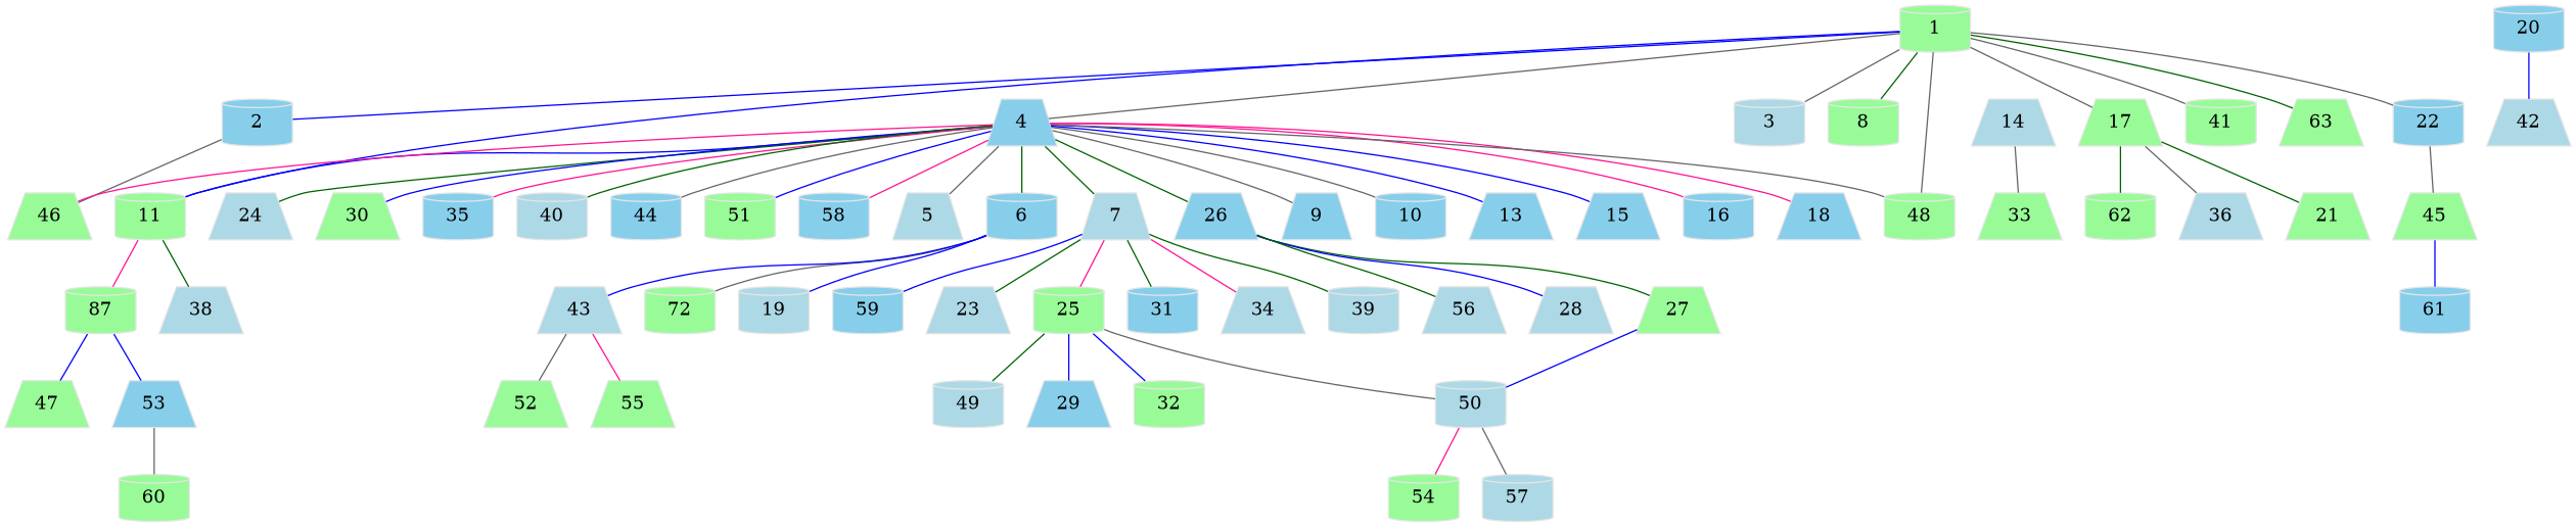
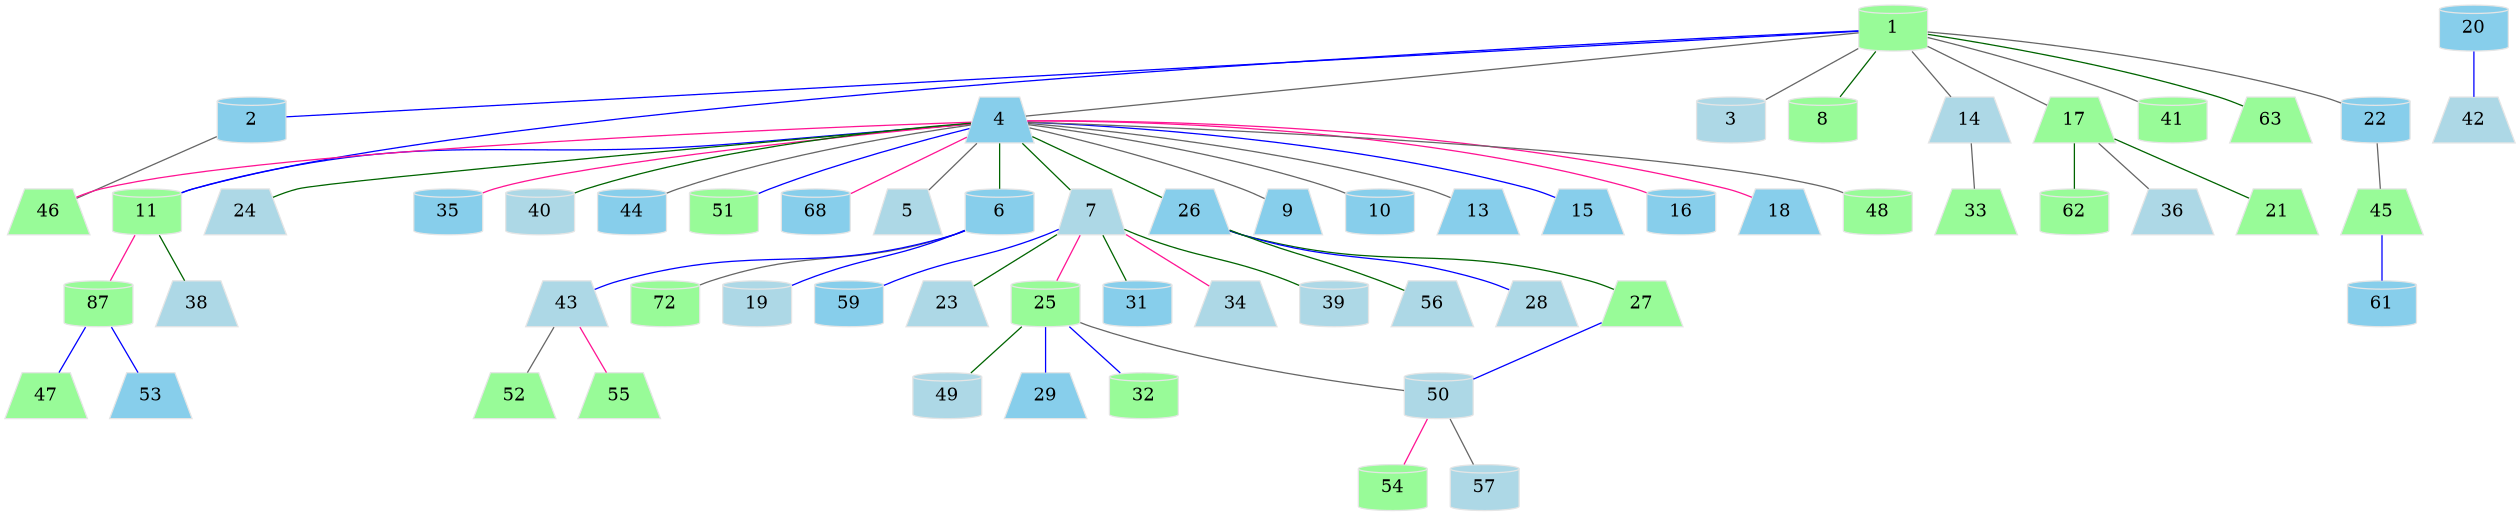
  graph {
    node [color=gray90 fillcolor=palegreen shape=cylinder style=filled]
    edge [color=gray40]
    2 [fillcolor=skyblue]
    1
    3 [fillcolor=lightblue]
    4 [fillcolor=skyblue shape=trapezium]
    8
    11
    14 [fillcolor=lightblue shape=trapezium]
    17 [shape=trapezium]
    22 [fillcolor=skyblue]
    41
    63 [shape=trapezium]
    46 [shape=trapezium]
    5 [fillcolor=lightblue shape=trapezium]
    6 [fillcolor=skyblue]
    7 [fillcolor=lightblue shape=trapezium]
    9 [fillcolor=skyblue shape=trapezium]
    10 [fillcolor=skyblue]
    13 [fillcolor=skyblue shape=trapezium]
    15 [fillcolor=skyblue shape=trapezium]
    16 [fillcolor=skyblue]
    18 [fillcolor=skyblue shape=trapezium]
    24 [fillcolor=lightblue shape=trapezium]
    26 [fillcolor=skyblue shape=trapezium]
-   30 [shape=trapezium]
    35 [fillcolor=skyblue]
    40 [fillcolor=lightblue]
    44 [fillcolor=skyblue]
    48
    51
-   58 [fillcolor=skyblue]
+   58 [fillcolor=skyblue label=68]
    n31 [label=87]
    38 [fillcolor=lightblue shape=trapezium]
    33 [shape=trapezium]
    21 [shape=trapezium]
    62
    36 [fillcolor=lightblue shape=trapezium]
    45 [shape=trapezium]
    n38 [label=72]
    19 [fillcolor=lightblue]
    43 [fillcolor=lightblue shape=trapezium]
    23 [fillcolor=lightblue shape=trapezium]
    25
    31 [fillcolor=skyblue]
    34 [fillcolor=lightblue shape=trapezium]
    39 [fillcolor=lightblue]
    59 [fillcolor=skyblue]
    27 [shape=trapezium]
    28 [fillcolor=lightblue shape=trapezium]
    56 [fillcolor=lightblue shape=trapezium]
    52 [shape=trapezium]
    55 [shape=trapezium]
    29 [fillcolor=skyblue shape=trapezium]
    32
    49 [fillcolor=lightblue]
    50 [fillcolor=lightblue]
    20 [fillcolor=skyblue]
    42 [fillcolor=lightblue shape=trapezium]
    47 [shape=trapezium]
    53 [fillcolor=skyblue shape=trapezium]
    61 [fillcolor=skyblue]
    54
    57 [fillcolor=lightblue]
-   60
    2 -- 46
    1 -- 2 [color=blue]
    1 -- 3
    1 -- 4
    1 -- 8 [color=darkgreen]
    1 -- 11 [color=blue]
-   1 -- 48
+   1 -- 14
    1 -- 17
    1 -- 22
    1 -- 41
    1 -- 63 [color=darkgreen]
    4 -- 11 [color=blue]
    4 -- 46 [color=deeppink]
    4 -- 5
    4 -- 6 [color=darkgreen]
    4 -- 7 [color=darkgreen]
    4 -- 9
    4 -- 10
-   4 -- 13 [color=blue]
+   4 -- 13
    4 -- 15 [color=blue]
    4 -- 16 [color=deeppink]
    4 -- 18 [color=deeppink]
    4 -- 24 [color=darkgreen]
    4 -- 26 [color=darkgreen]
-   4 -- 30 [color=blue]
    4 -- 35 [color=deeppink]
    4 -- 40 [color=darkgreen]
    4 -- 44
    4 -- 48
    4 -- 51 [color=blue]
    4 -- 58 [color=deeppink]
    11 -- n31 [color=deeppink]
    11 -- 38 [color=darkgreen]
    14 -- 33
    17 -- 21 [color=darkgreen]
    17 -- 62 [color=darkgreen]
    17 -- 36
    22 -- 45
    6 -- n38
    6 -- 19 [color=blue]
    6 -- 43 [color=blue]
    7 -- 23 [color=darkgreen]
    7 -- 25 [color=deeppink]
    7 -- 31 [color=darkgreen]
    7 -- 34 [color=deeppink]
    7 -- 39 [color=darkgreen]
    7 -- 59 [color=blue]
    26 -- 27 [color=darkgreen]
    26 -- 28 [color=blue]
    26 -- 56 [color=darkgreen]
    n31 -- 47 [color=blue]
    n31 -- 53 [color=blue]
    45 -- 61 [color=blue]
    43 -- 52
    43 -- 55 [color=deeppink]
    25 -- 29 [color=blue]
    25 -- 32 [color=blue]
    25 -- 49 [color=darkgreen]
    25 -- 50
    27 -- 50 [color=blue]
    50 -- 54 [color=deeppink]
    50 -- 57
    20 -- 42 [color=blue]
-   53 -- 60
  }
